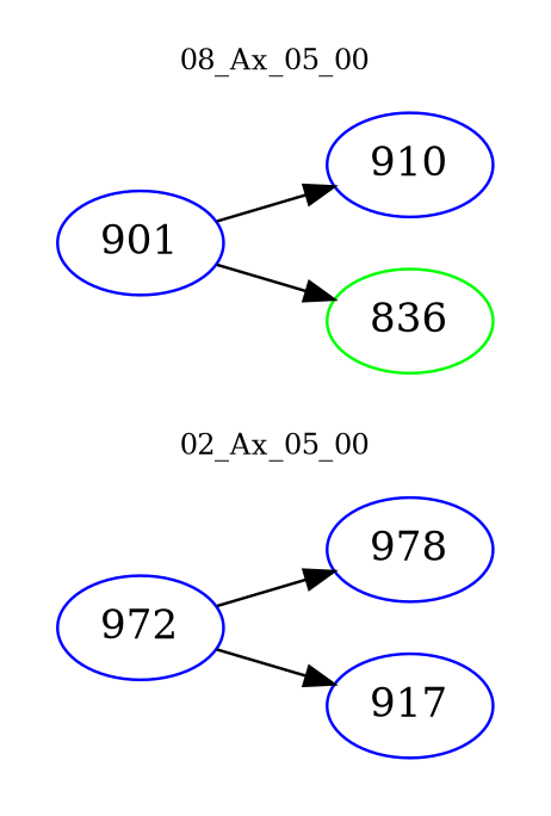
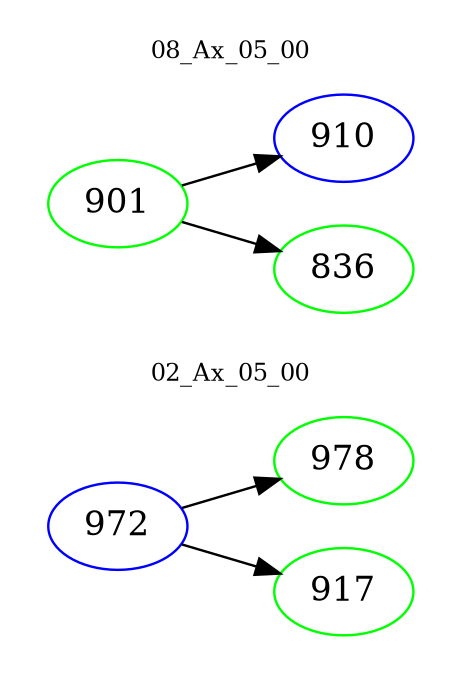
  digraph {
    rankdir=LR
    node [color=blue]
    edge [color=black]
    n1 [label=972]
-   n2 [label=917]
-   n3 [label=978]
-   n4 [label=901]
+   n2 [color=green label=917]
+   n3 [color=green label=978]
+   n4 [color=green label=901]
    n5 [color=green label=836]
    n6 [label=910]
    subgraph cluster_1 {
      color=white
      fontsize=10
      label="02_Ax_05_00"
      n1
      n2
      n3
    }
    subgraph cluster_2 {
      color=white
      fontsize=10
      label="08_Ax_05_00"
      n4
      n5
      n6
    }
    n1 -> n2
    n1 -> n3
    n4 -> n5
    n4 -> n6
  }
